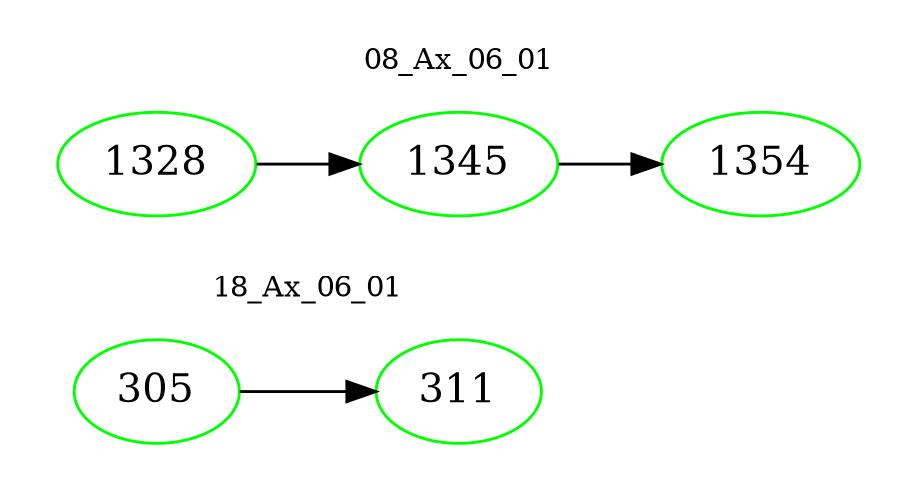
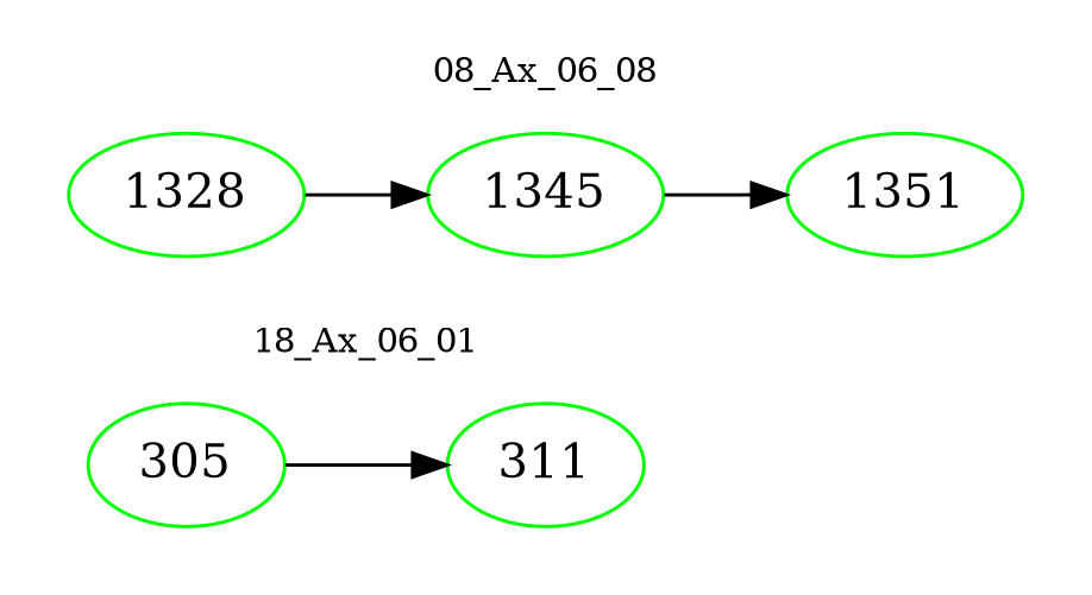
  digraph {
    rankdir=LR
    node [color=green]
    edge [color=black]
    n1 [label=305]
    n2 [label=311]
    n3 [label=1345]
    n4 [label=1328]
-   n5 [label=1354]
+   n5 [label=1351]
    subgraph cluster_1 {
      color=white
      fontsize=10
      label="18_Ax_06_01"
      n1
      n2
    }
    subgraph cluster_2 {
      color=white
      fontsize=10
-     label="08_Ax_06_01"
+     label="08_Ax_06_08"
      n3
      n4
      n5
    }
    n1 -> n2
    n3 -> n5
    n4 -> n3
  }
